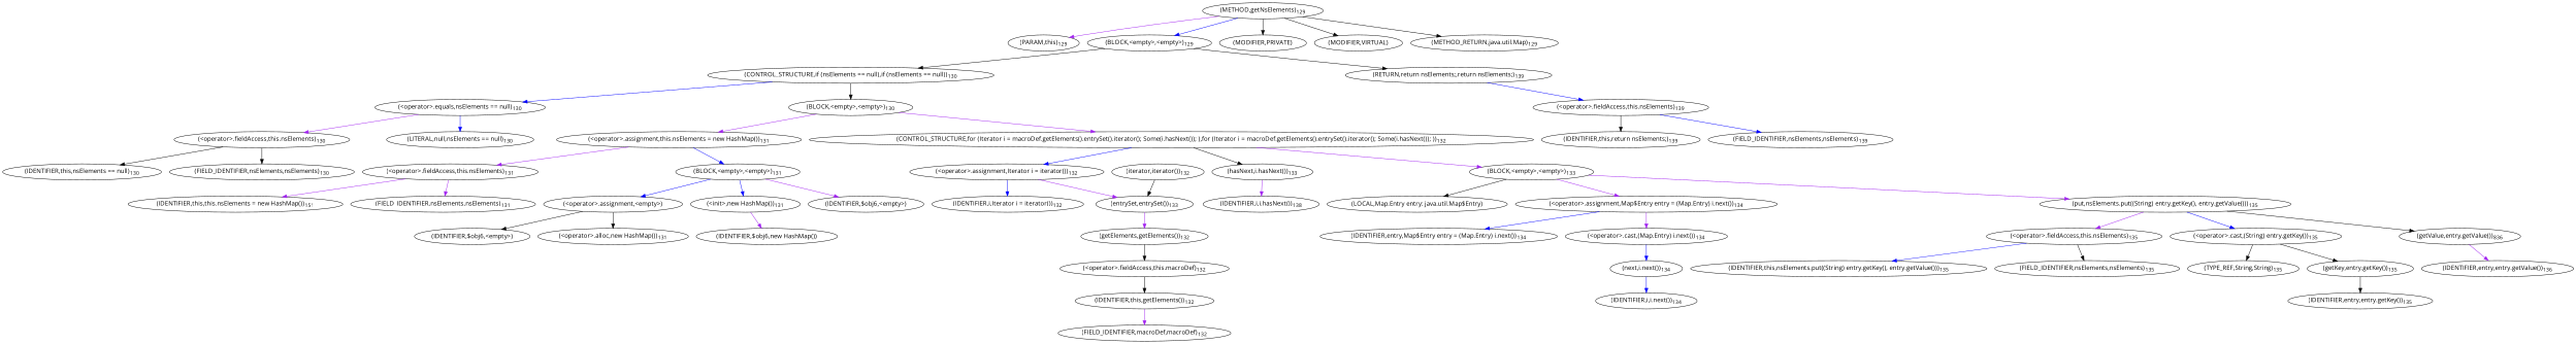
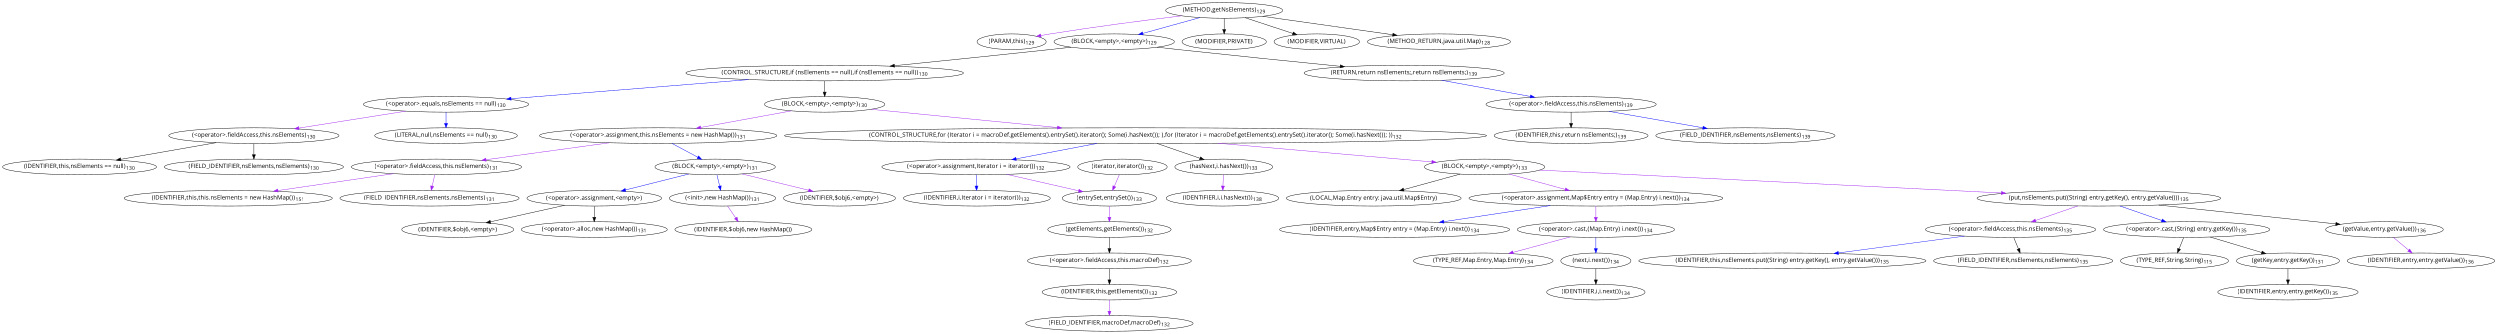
  digraph {
    fontname="Open Sans"
    node [fontname="Open Sans"]
    edge [color=black fontname="Open Sans"]
    n1 [label=<(METHOD,getNsElements)<SUB>129</SUB>>]
    n2 [label=<(PARAM,this)<SUB>129</SUB>>]
    n3 [label=<(BLOCK,&lt;empty&gt;,&lt;empty&gt;)<SUB>129</SUB>>]
    n4 [label=<(MODIFIER,PRIVATE)>]
    n5 [label=<(MODIFIER,VIRTUAL)>]
-   n6 [label=<(METHOD_RETURN,java.util.Map)<SUB>129</SUB>>]
+   n6 [label=<(METHOD_RETURN,java.util.Map)<SUB>128</SUB>>]
    n7 [label=<(CONTROL_STRUCTURE,if (nsElements == null),if (nsElements == null))<SUB>130</SUB>>]
    n8 [label=<(RETURN,return nsElements;,return nsElements;)<SUB>139</SUB>>]
    n9 [label=<(&lt;operator&gt;.equals,nsElements == null)<SUB>130</SUB>>]
    n10 [label=<(BLOCK,&lt;empty&gt;,&lt;empty&gt;)<SUB>130</SUB>>]
    n11 [label=<(&lt;operator&gt;.fieldAccess,this.nsElements)<SUB>139</SUB>>]
    n12 [label=<(&lt;operator&gt;.fieldAccess,this.nsElements)<SUB>130</SUB>>]
    n13 [label=<(LITERAL,null,nsElements == null)<SUB>130</SUB>>]
    n14 [label=<(&lt;operator&gt;.assignment,this.nsElements = new HashMap())<SUB>131</SUB>>]
    n15 [label=<(CONTROL_STRUCTURE,for (Iterator i = macroDef.getElements().entrySet().iterator(); Some(i.hasNext()); ),for (Iterator i = macroDef.getElements().entrySet().iterator(); Some(i.hasNext()); ))<SUB>132</SUB>>]
    n16 [label=<(IDENTIFIER,this,nsElements == null)<SUB>130</SUB>>]
    n17 [label=<(FIELD_IDENTIFIER,nsElements,nsElements)<SUB>130</SUB>>]
    n18 [label=<(&lt;operator&gt;.fieldAccess,this.nsElements)<SUB>131</SUB>>]
    n19 [label=<(BLOCK,&lt;empty&gt;,&lt;empty&gt;)<SUB>131</SUB>>]
    n20 [label=<(&lt;operator&gt;.assignment,Iterator i = iterator())<SUB>132</SUB>>]
    n21 [label=<(hasNext,i.hasNext())<SUB>133</SUB>>]
    n22 [label=<(BLOCK,&lt;empty&gt;,&lt;empty&gt;)<SUB>133</SUB>>]
    n23 [label=<(IDENTIFIER,this,this.nsElements = new HashMap())<SUB>151</SUB>>]
    n24 [label=<(FIELD_IDENTIFIER,nsElements,nsElements)<SUB>131</SUB>>]
    n25 [label=<(&lt;operator&gt;.assignment,&lt;empty&gt;)>]
    n26 [label=<(&lt;init&gt;,new HashMap())<SUB>131</SUB>>]
    n27 [label=<(IDENTIFIER,$obj6,&lt;empty&gt;)>]
    n28 [label=<(IDENTIFIER,$obj6,&lt;empty&gt;)>]
    n29 [label=<(&lt;operator&gt;.alloc,new HashMap())<SUB>131</SUB>>]
    n30 [label=<(IDENTIFIER,$obj6,new HashMap())>]
    n31 [label=<(IDENTIFIER,i,Iterator i = iterator())<SUB>132</SUB>>]
    n32 [label=<(entrySet,entrySet())<SUB>133</SUB>>]
    n33 [label=<(IDENTIFIER,i,i.hasNext())<SUB>138</SUB>>]
    n34 [label=<(LOCAL,Map.Entry entry: java.util.Map$Entry)>]
    n35 [label=<(&lt;operator&gt;.assignment,Map$Entry entry = (Map.Entry) i.next())<SUB>134</SUB>>]
    n36 [label=<(put,nsElements.put((String) entry.getKey(), entry.getValue()))<SUB>135</SUB>>]
    n37 [label=<(iterator,iterator())<SUB>132</SUB>>]
    n38 [label=<(getElements,getElements())<SUB>132</SUB>>]
    n39 [label=<(&lt;operator&gt;.fieldAccess,this.macroDef)<SUB>132</SUB>>]
    n40 [label=<(IDENTIFIER,this,getElements())<SUB>132</SUB>>]
    n41 [label=<(FIELD_IDENTIFIER,macroDef,macroDef)<SUB>132</SUB>>]
    n42 [label=<(IDENTIFIER,entry,Map$Entry entry = (Map.Entry) i.next())<SUB>134</SUB>>]
    n43 [label=<(&lt;operator&gt;.cast,(Map.Entry) i.next())<SUB>134</SUB>>]
    n44 [label=<(&lt;operator&gt;.fieldAccess,this.nsElements)<SUB>135</SUB>>]
    n45 [label=<(&lt;operator&gt;.cast,(String) entry.getKey())<SUB>135</SUB>>]
-   n46 [label=<(getValue,entry.getValue())<SUB>836</SUB>>]
+   n46 [label=<(getValue,entry.getValue())<SUB>136</SUB>>]
+   n47 [label=<(TYPE_REF,Map.Entry,Map.Entry)<SUB>134</SUB>>]
    n48 [label=<(next,i.next())<SUB>134</SUB>>]
    n49 [label=<(IDENTIFIER,i,i.next())<SUB>134</SUB>>]
    n50 [label=<(IDENTIFIER,this,nsElements.put((String) entry.getKey(), entry.getValue()))<SUB>135</SUB>>]
    n51 [label=<(FIELD_IDENTIFIER,nsElements,nsElements)<SUB>135</SUB>>]
-   n52 [label=<(TYPE_REF,String,String)<SUB>135</SUB>>]
-   n53 [label=<(getKey,entry.getKey())<SUB>135</SUB>>]
+   n52 [label=<(TYPE_REF,String,String)<SUB>115</SUB>>]
+   n53 [label=<(getKey,entry.getKey())<SUB>131</SUB>>]
    n54 [label=<(IDENTIFIER,entry,entry.getValue())<SUB>136</SUB>>]
    n55 [label=<(IDENTIFIER,entry,entry.getKey())<SUB>135</SUB>>]
    n56 [label=<(IDENTIFIER,this,return nsElements;)<SUB>139</SUB>>]
    n57 [label=<(FIELD_IDENTIFIER,nsElements,nsElements)<SUB>139</SUB>>]
    n1 -> n2 [color=purple]
    n1 -> n3 [color=blue]
    n1 -> n4
    n1 -> n5
    n1 -> n6
    n3 -> n7
    n3 -> n8
    n7 -> n9 [color=blue]
    n7 -> n10
    n8 -> n11 [color=blue]
    n9 -> n12 [color=purple]
    n9 -> n13 [color=blue]
    n10 -> n14 [color=purple]
    n10 -> n15 [color=purple]
    n11 -> n56
    n11 -> n57 [color=blue]
    n12 -> n16
    n12 -> n17
    n14 -> n18 [color=purple]
    n14 -> n19 [color=blue]
    n15 -> n20 [color=blue]
    n15 -> n21
    n15 -> n22 [color=purple]
    n18 -> n23 [color=purple]
    n18 -> n24 [color=purple]
    n19 -> n25 [color=blue]
    n19 -> n26 [color=blue]
    n19 -> n27 [color=purple]
    n20 -> n31 [color=blue]
    n20 -> n32 [color=purple]
    n21 -> n33 [color=purple]
    n22 -> n34
    n22 -> n35 [color=purple]
    n22 -> n36 [color=purple]
    n25 -> n28
    n25 -> n29
    n26 -> n30 [color=purple]
    n32 -> n38 [color=purple]
    n35 -> n42 [color=blue]
    n35 -> n43 [color=purple]
    n36 -> n44 [color=purple]
    n36 -> n45 [color=blue]
    n36 -> n46
-   n37 -> n32
+   n37 -> n32 [color=purple]
    n38 -> n39
    n39 -> n40
    n40 -> n41 [color=purple]
+   n43 -> n47 [color=purple]
    n43 -> n48 [color=blue]
    n44 -> n50 [color=blue]
    n44 -> n51
    n45 -> n52
    n45 -> n53
    n46 -> n54 [color=purple]
-   n48 -> n49 [color=blue]
+   n48 -> n49
    n53 -> n55
  }
